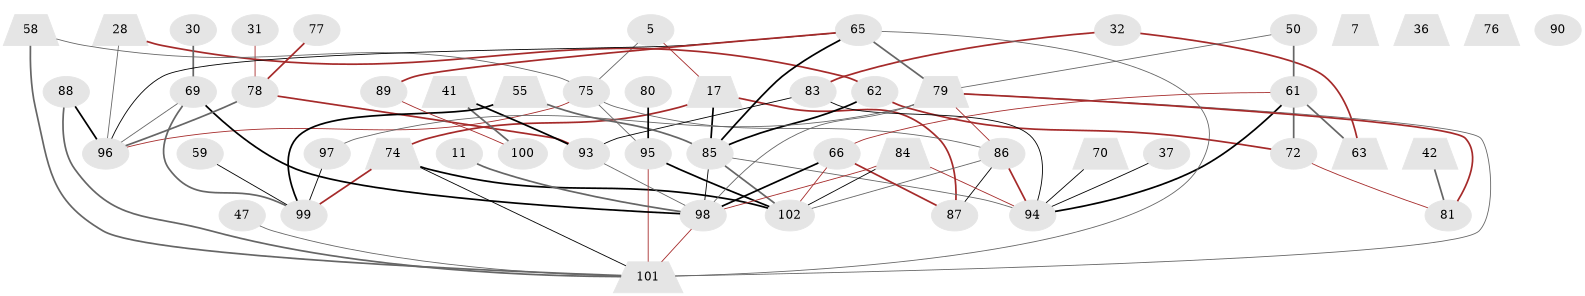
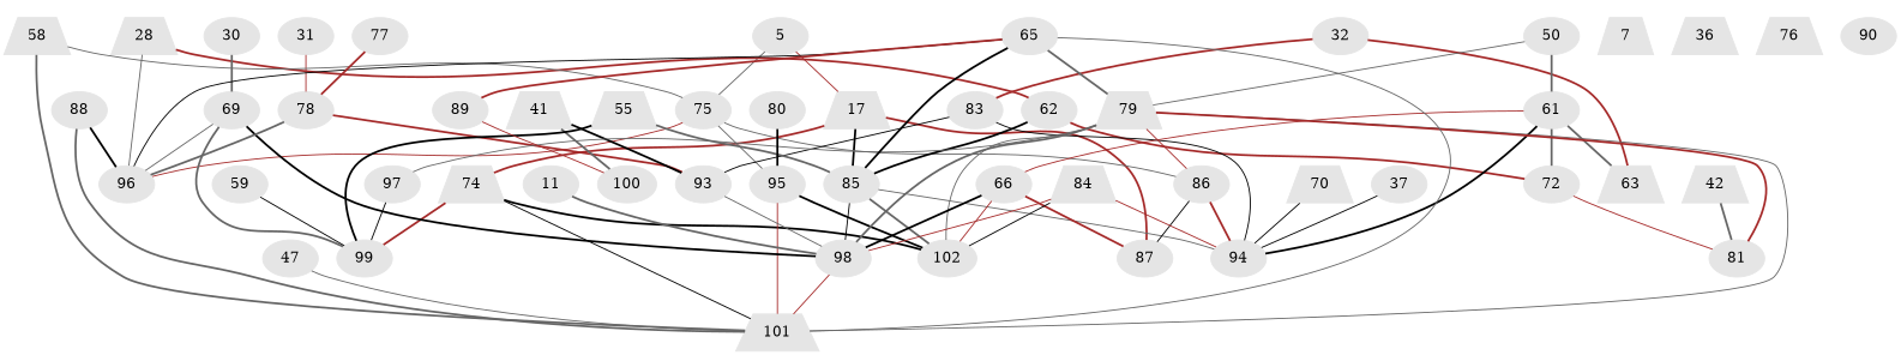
  graph {
    node [color=gray90 shape=ellipse style=filled]
    edge [color=gray40 style=bold]
    17 [shape=trapezium super="+8+9"]
    74 [shape=trapezium]
    85 [super="+51+82"]
    87 [super="+64"]
    5
    75 [super="+67"]
    96 [super="+27"]
    86 [super="+21+14"]
    95
    7 [shape=trapezium]
    101 [shape=trapezium super="+10+33+44"]
    99 [super="+53+73"]
    102 [super="+49+34"]
    94 [super="+38+25+92"]
    98 [super="+35+1+68+48+46+71"]
    62 [super="+60"]
    72
    28 [shape=trapezium]
    69 [super="+12"]
    30
    78 [super="+19"]
    93 [super="+6"]
    31
    63 [shape=trapezium]
    32
    83 [super="+56"]
    36 [shape=trapezium]
    37
    41 [shape=trapezium super="+39"]
    100
    42 [shape=trapezium]
    81
    47
    50 [super="+26"]
    61
    79 [shape=trapezium super="+20+45+43"]
    66
    97
    55 [shape=trapezium]
    58 [shape=trapezium]
    59
    65 [super="+57"]
    89 [super="+40"]
    70 [shape=trapezium]
    76 [shape=trapezium]
    77
    80
    84 [shape=trapezium super="+52"]
    88
    90
    n51 [label=11]
    17 -- 74 [color=brown weight=2]
    17 -- 85 [color=black]
    17 -- 87 [color=brown]
    74 -- 101 [color=black style=solid]
    74 -- 99 [color=brown]
    74 -- 102 [color=black]
    85 -- 102 [weight=2]
    85 -- 94 [style=solid]
    85 -- 98 [color=black style=solid]
    5 -- 17 [color=brown style=solid]
    5 -- 75 [style=solid]
    75 -- 96 [color=brown style=solid]
    75 -- 86 [style=solid]
    75 -- 95 [style=solid weight=2]
    86 -- 87 [color=black style=solid]
    86 -- 94 [color=brown weight=2]
    95 -- 101 [color=brown style=solid]
    95 -- 102 [color=black]
    98 -- 101 [color=brown style=solid]
    62 -- 85 [color=black weight=2]
    62 -- 72 [color=brown]
    72 -- 81 [color=brown style=solid]
    28 -- 96 [style=solid]
    28 -- 62 [color=brown]
    69 -- 96 [style=solid]
    69 -- 99
    69 -- 98 [color=black]
    30 -- 69
    78 -- 96 [weight=2]
    78 -- 93 [color=brown]
    93 -- 98 [style=solid weight=2]
    31 -- 78 [color=brown style=solid]
    32 -- 63 [color=brown]
    32 -- 83 [color=brown]
    83 -- 94 [color=black style=solid]
    83 -- 93 [color=black style=solid weight=2]
    37 -- 94 [color=black style=solid]
    41 -- 93 [color=black]
    41 -- 100
    42 -- 81
    47 -- 101 [style=solid]
    50 -- 61 [weight=2]
    50 -- 79 [style=solid]
    61 -- 94 [color=black]
    61 -- 72
    61 -- 63
    61 -- 66 [color=brown style=solid]
    79 -- 86 [color=brown style=solid]
    79 -- 101 [style=solid]
-   86 -- 102 [style=solid weight=2]
-   79 -- 98 [style=solid weight=2]
+   79 -- 102 [style=solid weight=2]
+   79 -- 98 [weight=2]
    79 -- 81 [color=brown weight=2]
    79 -- 97 [style=solid]
    66 -- 87 [color=brown]
    66 -- 102 [color=brown style=solid]
    66 -- 98 [color=black]
    97 -- 99 [color=black style=solid]
    55 -- 85
    55 -- 99 [color=black]
    58 -- 75 [style=solid]
    58 -- 101
    59 -- 99 [color=black style=solid]
    65 -- 85 [color=black]
    65 -- 96 [color=black style=solid]
    65 -- 101 [style=solid weight=2]
    65 -- 79
    65 -- 89 [color=brown]
    89 -- 100 [color=brown style=solid]
    70 -- 94 [color=black style=solid]
    77 -- 78 [color=brown]
    80 -- 95 [color=black]
    84 -- 102 [color=black style=solid]
    84 -- 94 [color=brown style=solid]
    84 -- 98 [color=brown style=solid]
    88 -- 96 [color=black]
    88 -- 101
    n51 -- 98
  }
